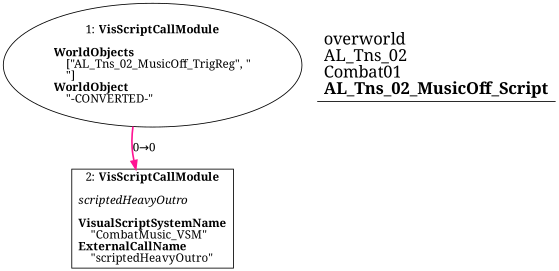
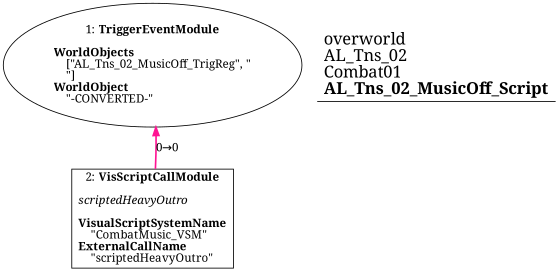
  digraph {
    fontname="Noto Serif"
    splines=spline
    node [fontname="Noto Serif"]
-   n1 [label=<1: <b>VisScriptCallModule</b><br/><br/><b>WorldObjects</b><br align="left"/>    [&quot;AL_Tns_02_MusicOff_TrigReg&quot;, &quot;<br align="left"/>    &quot;]<br align="left"/><b>WorldObject</b><br align="left"/>    &quot;-CONVERTED-&quot;<br align="left"/>> shape=oval]
+   n1 [label=<1: <b>TriggerEventModule</b><br/><br/><b>WorldObjects</b><br align="left"/>    [&quot;AL_Tns_02_MusicOff_TrigReg&quot;, &quot;<br align="left"/>    &quot;]<br align="left"/><b>WorldObject</b><br align="left"/>    &quot;-CONVERTED-&quot;<br align="left"/>> shape=oval]
    n2 [label=<2: <b>VisScriptCallModule</b><br/><br/><i>scriptedHeavyOutro<br align="left"/></i><br align="left"/><b>VisualScriptSystemName</b><br align="left"/>    &quot;CombatMusic_VSM&quot;<br align="left"/><b>ExternalCallName</b><br align="left"/>    &quot;scriptedHeavyOutro&quot;<br align="left"/>> shape=box]
    n3 [label=<<font point-size="20">overworld<br align="left"/>AL_Tns_02<br align="left"/>Combat01<br align="left"/><b>AL_Tns_02_MusicOff_Script</b><br align="left"/></font>> shape=underline]
-   n1 -> n2 [fontname="Noto Serif" label="0→0" color=deeppink style=bold arrowhead=normal]
+   n2 -> n1 [fontname="Noto Serif" label="0→0" color=deeppink style=bold arrowhead=normal]
  }
